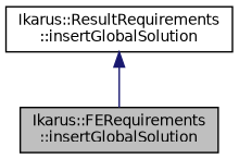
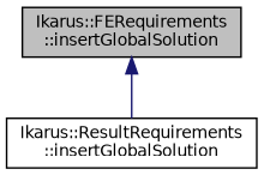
  digraph {
    rankdir=TB
    node [color=black fontname=Helvetica fontsize=10 shape=record style=filled]
    n1 [fillcolor=grey75 fontcolor=black height=0.2 label="Ikarus::FERequirements\l::insertGlobalSolution" width=0.4]
    n2 [fillcolor=white height=0.2 label="Ikarus::ResultRequirements\l::insertGlobalSolution" width=0.4]
-   n2 -> n1 [color=midnightblue dir=back fontname=Helvetica fontsize=10 labelfontname=Helvetica labelfontsize=10 style=solid]
+   n1 -> n2 [color=midnightblue dir=back fontname=Helvetica fontsize=10 labelfontname=Helvetica labelfontsize=10 style=solid]
  }
